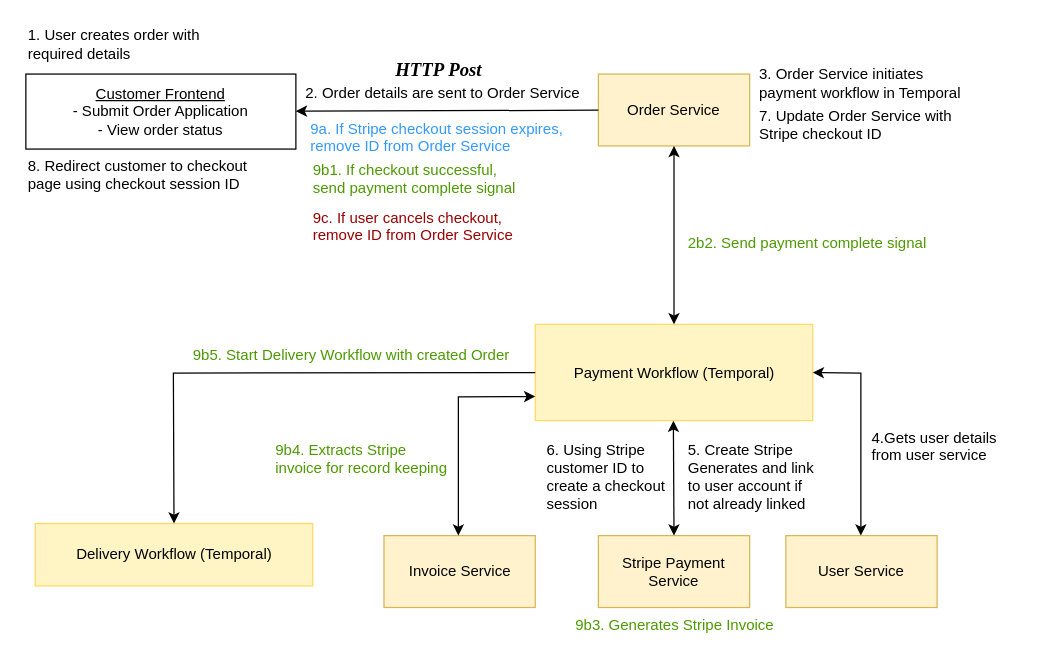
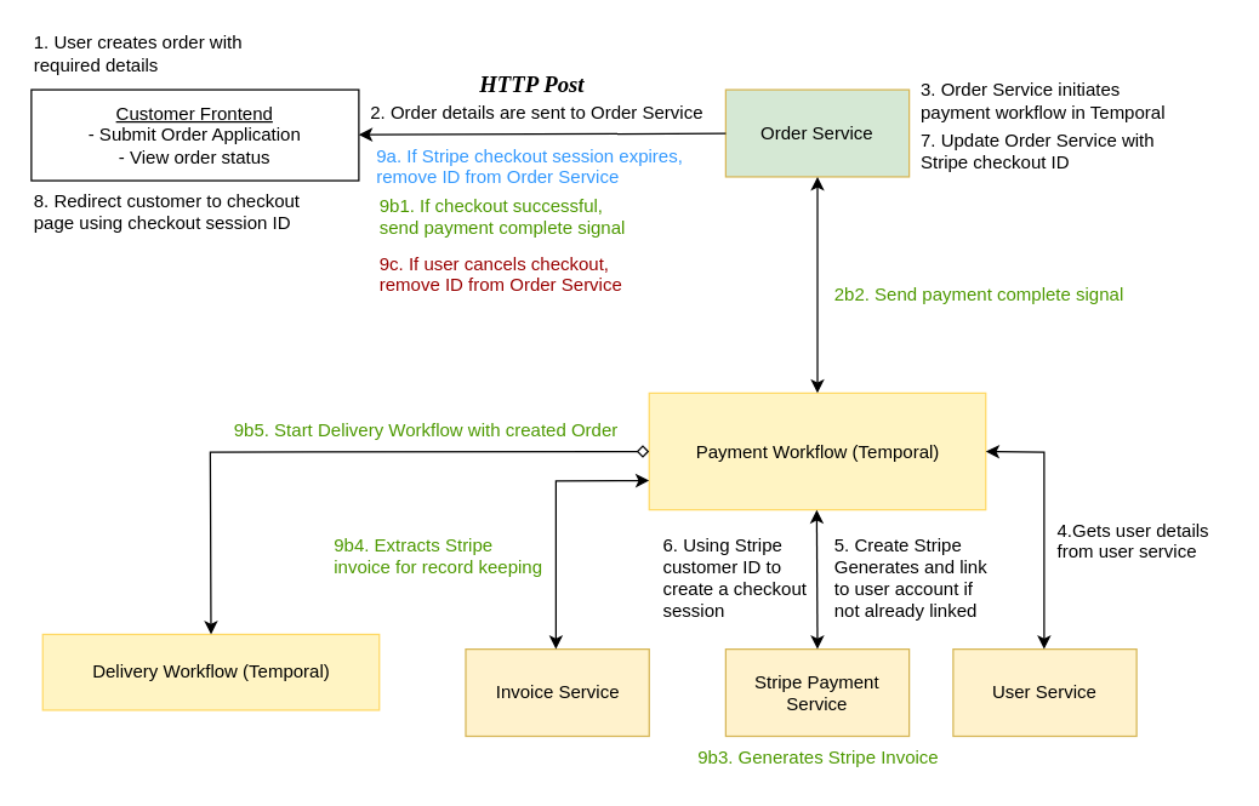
  <mxCell id="0" />
  <mxCell id="1" parent="0" />
  <mxCell id="2" value="&lt;u&gt;Customer Frontend&lt;/u&gt;&lt;div&gt;- Submit Order Application&lt;/div&gt;&lt;div&gt;- View order status&lt;/div&gt;" style="rounded=0;whiteSpace=wrap;html=1;" parent="1" vertex="1"><mxGeometry x="20" y="58.75" width="216" height="60" as="geometry" /></mxCell>
  <mxCell id="3" value="Payment Workflow (Temporal)" style="rounded=0;whiteSpace=wrap;html=1;fillColor=light-dark(#FFF4C3,var(--ge-dark-color, #121212));strokeColor=light-dark(#FFD966,#FFFFFF);" parent="1" vertex="1"><mxGeometry x="427.5" y="259" width="222" height="77" as="geometry" /></mxCell>
- <mxCell id="4" value="Order Service" style="rounded=0;whiteSpace=wrap;html=1;fillColor=#fff2cc;strokeColor=#d6b656;" parent="1" vertex="1"><mxGeometry x="478" y="58.75" width="121" height="57.5" as="geometry" /></mxCell>
+ <mxCell id="4" value="Order Service" style="rounded=0;whiteSpace=wrap;html=1;fillColor=#d5e8d4;strokeColor=#d6b656;" parent="1" vertex="1"><mxGeometry x="478" y="58.75" width="121" height="57.5" as="geometry" /></mxCell>
  <mxCell id="5" value="1. User creates order with &lt;br&gt;required details" style="text;html=1;align=left;verticalAlign=middle;whiteSpace=wrap;rounded=0;" parent="1" vertex="1"><mxGeometry x="20" y="20" width="239" height="30" as="geometry" /></mxCell>
  <mxCell id="6" value="" style="endArrow=none;startArrow=classic;html=1;rounded=0;" parent="1" source="2" target="4" edge="1"><mxGeometry width="50" height="50" relative="1" as="geometry"><mxPoint x="347" y="307" as="sourcePoint" /><mxPoint x="397" y="257" as="targetPoint" /></mxGeometry></mxCell>
  <mxCell id="7" value="" style="endArrow=classic;startArrow=classic;html=1;rounded=0;entryX=0.5;entryY=1;entryDx=0;entryDy=0;" parent="1" source="3" target="4" edge="1"><mxGeometry width="50" height="50" relative="1" as="geometry"><mxPoint x="412" y="238.289" as="sourcePoint" /><mxPoint x="538.5" y="184.25" as="targetPoint" /></mxGeometry></mxCell>
  <mxCell id="8" value="2. Order details are sent to Order Service" style="text;html=1;align=left;verticalAlign=middle;whiteSpace=wrap;rounded=0;" parent="1" vertex="1"><mxGeometry x="242" y="58.75" width="239" height="30" as="geometry" /></mxCell>
  <mxCell id="9" value="3. Order Service initiates payment workflow in Temporal" style="text;html=1;align=left;verticalAlign=middle;whiteSpace=wrap;rounded=0;" parent="1" vertex="1"><mxGeometry x="605" y="50.75" width="169" height="30" as="geometry" /></mxCell>
  <mxCell id="10" value="User Service" style="rounded=0;whiteSpace=wrap;html=1;fillColor=#fff2cc;strokeColor=#d6b656;" parent="1" vertex="1"><mxGeometry x="628" y="428" width="121" height="57.5" as="geometry" /></mxCell>
  <mxCell id="11" value="" style="endArrow=classic;startArrow=classic;html=1;rounded=0;entryX=1;entryY=0.5;entryDx=0;entryDy=0;" parent="1" target="3" edge="1"><mxGeometry width="50" height="50" relative="1" as="geometry"><mxPoint x="688" y="428" as="sourcePoint" /><mxPoint x="688" y="353" as="targetPoint" /><Array as="points"><mxPoint x="688" y="298" /></Array></mxGeometry></mxCell>
  <mxCell id="12" value="4.Gets user details&#10;from user service" style="text;whiteSpace=wrap;align=left;" parent="1" vertex="1"><mxGeometry x="695" y="336" width="113" height="40" as="geometry" /></mxCell>
  <mxCell id="13" value="Stripe Payment&lt;br&gt;Service" style="rounded=0;whiteSpace=wrap;html=1;fillColor=#fff2cc;strokeColor=#d6b656;" parent="1" vertex="1"><mxGeometry x="478" y="428" width="121" height="57.5" as="geometry" /></mxCell>
  <mxCell id="14" value="" style="endArrow=classic;startArrow=classic;html=1;rounded=0;entryX=0.5;entryY=1;entryDx=0;entryDy=0;exitX=0.5;exitY=0;exitDx=0;exitDy=0;" parent="1" source="13" edge="1"><mxGeometry width="50" height="50" relative="1" as="geometry"><mxPoint x="538" y="411" as="sourcePoint" /><mxPoint x="538" y="336" as="targetPoint" /></mxGeometry></mxCell>
  <mxCell id="15" value="6. Using Stripe customer ID to create a checkout session" style="text;whiteSpace=wrap;align=left;" parent="1" vertex="1"><mxGeometry x="435" y="346" width="113" height="72" as="geometry" /></mxCell>
  <mxCell id="16" value="5. Create Stripe&#10;Generates and link&#10;to user account if not already linked" style="text;whiteSpace=wrap;align=left;" parent="1" vertex="1"><mxGeometry x="548" y="346" width="113" height="72" as="geometry" /></mxCell>
  <mxCell id="17" value="7. Update Order Service with Stripe checkout ID" style="text;whiteSpace=wrap;align=left;" parent="1" vertex="1"><mxGeometry x="605" y="78.75" width="179" height="43.25" as="geometry" /></mxCell>
  <mxCell id="18" value="9a. If Stripe checkout session expires, remove ID from Order Service" style="text;whiteSpace=wrap;align=left;fontColor=#3399FF;" parent="1" vertex="1"><mxGeometry x="246" y="88.75" width="242" height="72" as="geometry" /></mxCell>
  <mxCell id="19" value="Invoice Service" style="rounded=0;whiteSpace=wrap;html=1;fillColor=#fff2cc;strokeColor=#d6b656;" parent="1" vertex="1"><mxGeometry x="306.5" y="428" width="121" height="57.5" as="geometry" /></mxCell>
  <mxCell id="20" value="" style="endArrow=classic;startArrow=classic;html=1;rounded=0;entryX=0;entryY=0.75;entryDx=0;entryDy=0;" parent="1" target="3" edge="1"><mxGeometry width="50" height="50" relative="1" as="geometry"><mxPoint x="366" y="428" as="sourcePoint" /><mxPoint x="328" y="298" as="targetPoint" /><Array as="points"><mxPoint x="366" y="317" /></Array></mxGeometry></mxCell>
  <mxCell id="21" value="9b1. If checkout successful, send payment complete signal" style="text;whiteSpace=wrap;align=left;fontColor=#4D9900;labelBackgroundColor=none;" parent="1" vertex="1"><mxGeometry x="247.5" y="122" width="170" height="72" as="geometry" /></mxCell>
  <mxCell id="22" value="9b3. Generates Stripe Invoice" style="text;whiteSpace=wrap;align=left;fontColor=#4D9900;labelBackgroundColor=none;" parent="1" vertex="1"><mxGeometry x="458" y="485.5" width="176" height="24.5" as="geometry" /></mxCell>
  <mxCell id="23" value="9b4. Extracts Stripe invoice for record keeping" style="text;whiteSpace=wrap;align=left;fontColor=#4D9900;labelBackgroundColor=none;" parent="1" vertex="1"><mxGeometry x="218" y="346" width="142.5" height="52" as="geometry" /></mxCell>
  <mxCell id="24" value="9c. If user cancels checkout, remove ID from Order Service" style="text;whiteSpace=wrap;align=left;fontColor=#990000;labelBackgroundColor=none;" parent="1" vertex="1"><mxGeometry x="247.5" y="160" width="180" height="72" as="geometry" /></mxCell>
  <mxCell id="25" value="Delivery Workflow (Temporal)" style="rounded=0;whiteSpace=wrap;html=1;fillColor=light-dark(#FFF4C3,var(--ge-dark-color, #121212));strokeColor=light-dark(#FFD966,#FFFFFF);" parent="1" vertex="1"><mxGeometry x="27.5" y="418.25" width="222" height="50" as="geometry" /></mxCell>
- <mxCell id="26" value="" style="endArrow=none;startArrow=classic;html=1;rounded=0;entryX=0;entryY=0.5;entryDx=0;entryDy=0;startFill=1;endFill=0;exitX=0.5;exitY=0;exitDx=0;exitDy=0;" parent="1" source="25" target="3" edge="1"><mxGeometry width="50" height="50" relative="1" as="geometry"><mxPoint x="138" y="343.5" as="sourcePoint" /><mxPoint x="200" y="232.5" as="targetPoint" /><Array as="points"><mxPoint x="138" y="298" /></Array></mxGeometry></mxCell>
+ <mxCell id="26" value="" style="endArrow=diamond;startArrow=classic;html=1;rounded=0;entryX=0;entryY=0.5;entryDx=0;entryDy=0;startFill=1;endFill=0;exitX=0.5;exitY=0;exitDx=0;exitDy=0;" parent="1" source="25" target="3" edge="1"><mxGeometry width="50" height="50" relative="1" as="geometry"><mxPoint x="138" y="343.5" as="sourcePoint" /><mxPoint x="200" y="232.5" as="targetPoint" /><Array as="points"><mxPoint x="138" y="298" /></Array></mxGeometry></mxCell>
  <mxCell id="27" value="9b5. Start Delivery Workflow with created Order" style="text;whiteSpace=wrap;align=left;fontColor=#4D9900;labelBackgroundColor=none;" parent="1" vertex="1"><mxGeometry x="152" y="270" width="261.5" height="31" as="geometry" /></mxCell>
  <mxCell id="28" value="8. Redirect customer to checkout page using checkout session ID" style="text;whiteSpace=wrap;align=left;" parent="1" vertex="1"><mxGeometry x="20" y="119" width="206.5" height="41" as="geometry" /></mxCell>
  <mxCell id="29" value="2b2. Send payment complete signal" style="text;whiteSpace=wrap;align=left;fontColor=#4D9900;labelBackgroundColor=none;" parent="1" vertex="1"><mxGeometry x="548" y="180" width="210" height="72" as="geometry" /></mxCell>
  <mxCell id="30" value="&lt;h5&gt;&lt;font style=&quot;font-size: 15px;&quot; face=&quot;Lucida Console&quot;&gt;&lt;i&gt;HTTP Post&lt;/i&gt;&lt;/font&gt;&lt;/h5&gt;" style="text;html=1;align=left;verticalAlign=middle;whiteSpace=wrap;rounded=0;" vertex="1" parent="1"><mxGeometry x="313.5" y="40" width="100" height="30" as="geometry" /></mxCell>
